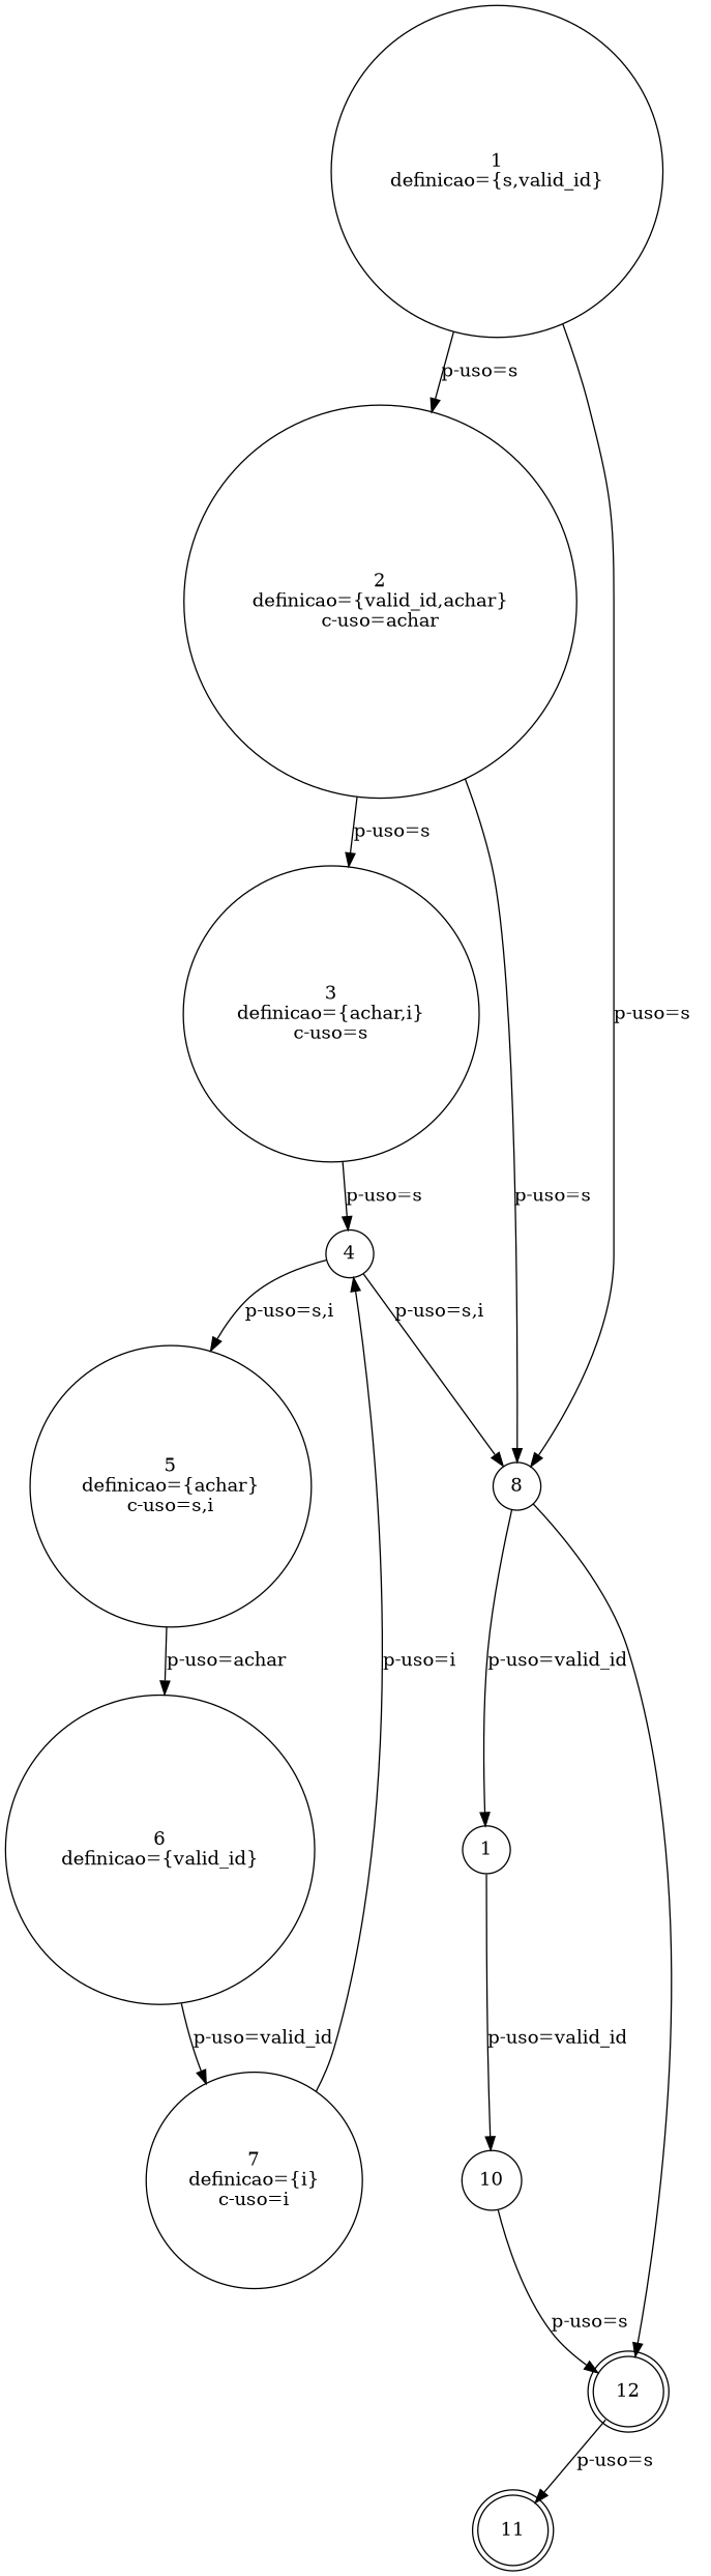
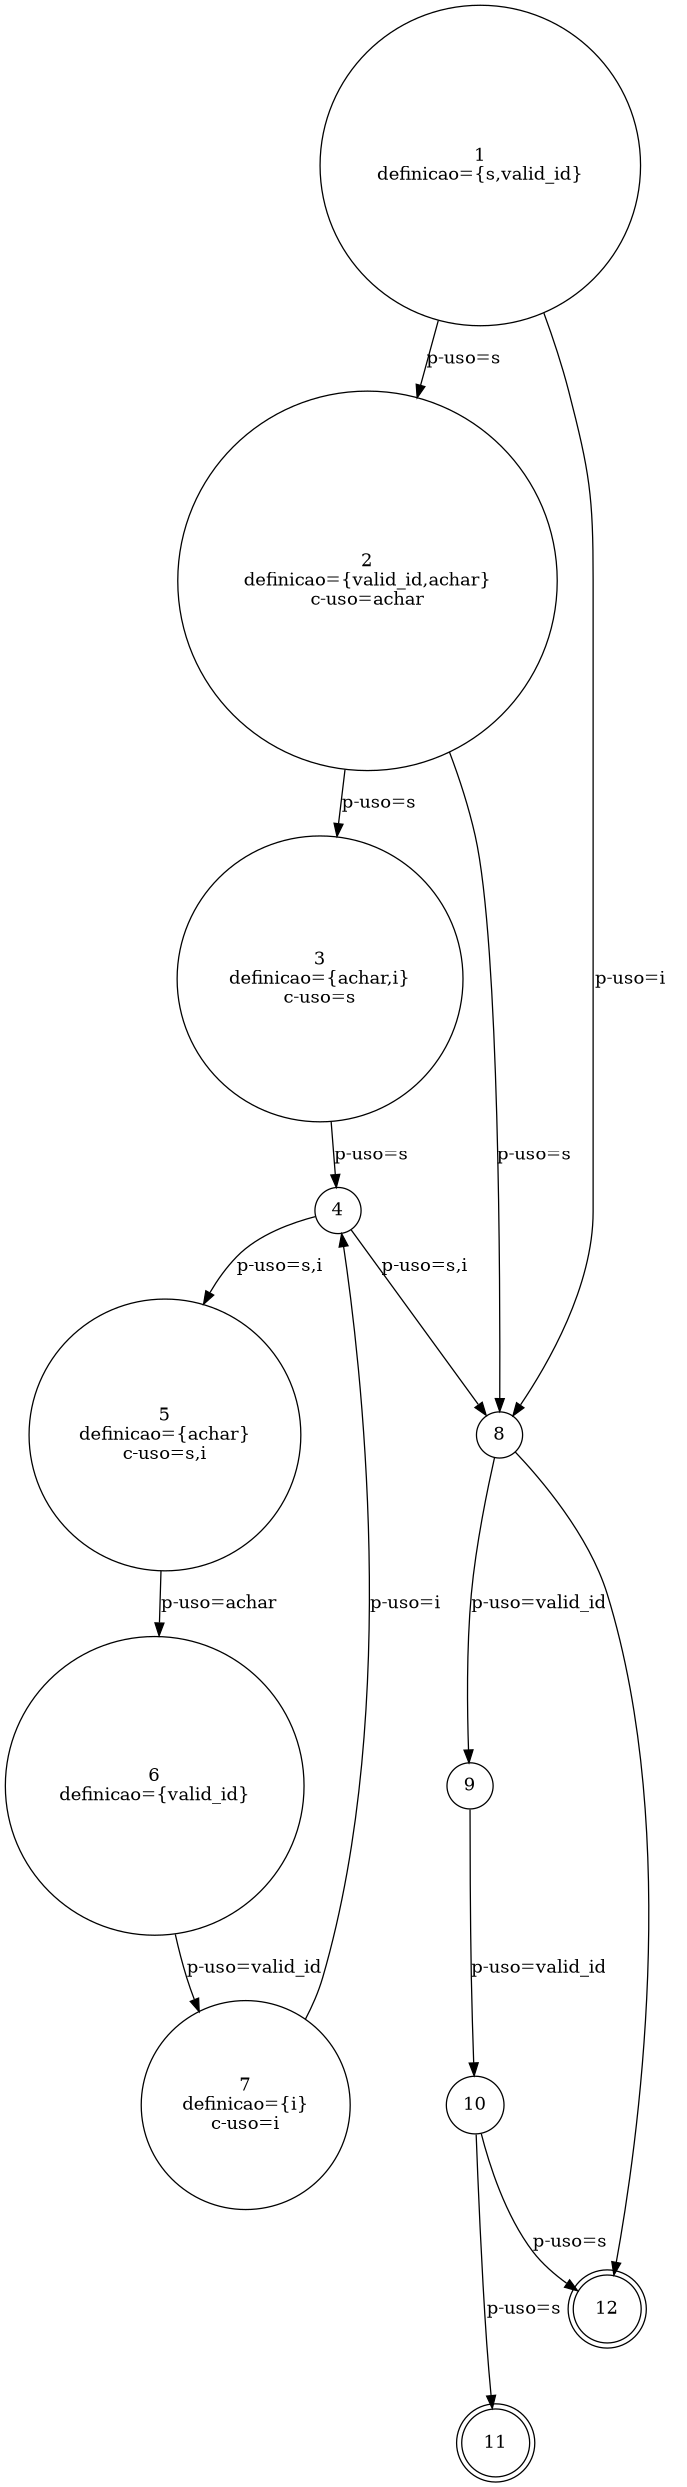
  digraph {
    rankdir=TB
    node [shape=circle]
    n1 [label="1\ndefinicao={s,valid_id}"]
    n2 [label="2\ndefinicao={valid_id,achar}\nc-uso=achar"]
    n3 [label=8]
    n4 [label="3\ndefinicao={achar,i}\nc-uso=s"]
-   n5 [label=1]
+   n5 [label=9]
    n6 [label=12 shape=doublecircle]
    n7 [label=4]
    n8 [label="5\ndefinicao={achar}\nc-uso=s,i"]
    n9 [label="6\ndefinicao={valid_id}"]
    n10 [label="7\ndefinicao={i}\nc-uso=i"]
    n11 [label=10]
    n12 [label=11 shape=doublecircle]
    n1 -> n2 [label="p-uso=s"]
-   n1 -> n3 [label="p-uso=s"]
+   n1 -> n3 [label="p-uso=i"]
    n2 -> n3 [label="p-uso=s"]
    n2 -> n4 [label="p-uso=s"]
    n3 -> n5 [label="p-uso=valid_id"]
    n3 -> n6
    n4 -> n7 [label="p-uso=s"]
    n5 -> n11 [label="p-uso=valid_id"]
    n7 -> n3 [label="p-uso=s,i"]
    n7 -> n8 [label="p-uso=s,i"]
    n8 -> n9 [label="p-uso=achar"]
    n9 -> n10 [label="p-uso=valid_id"]
    n10 -> n7 [label="p-uso=i"]
    n11 -> n6 [label="p-uso=s"]
-   n6 -> n12 [label="p-uso=s"]
+   n11 -> n12 [label="p-uso=s"]
  }
